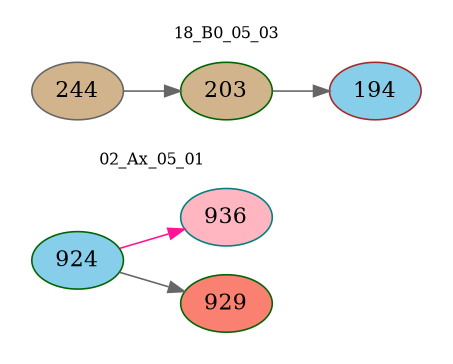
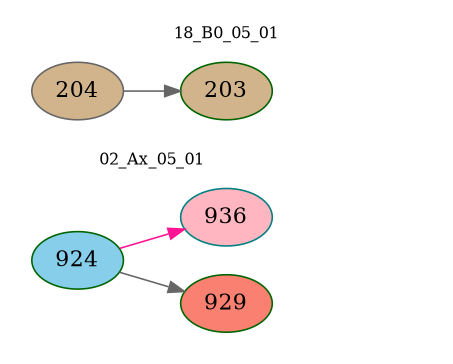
  digraph {
    rankdir=LR
    node [color=darkgreen fillcolor=skyblue style=filled]
    edge [color=gray40]
    n1 [label=924]
    n2 [fillcolor=salmon label=929]
    n3 [color=teal fillcolor=lightpink label=936]
-   n4 [color=gray40 fillcolor=tan label=244]
+   n4 [color=gray40 fillcolor=tan label=204]
    n5 [fillcolor=tan label=203]
-   n6 [color=brown label=194]
    subgraph cluster_1 {
      color=white
      fontsize=10
      label="02_Ax_05_01"
      n1
      n2
      n3
    }
    subgraph cluster_2 {
      color=white
      fontsize=10
-     label="18_B0_05_03"
+     label="18_B0_05_01"
      n4
      n5
-     n6
    }
    n1 -> n2
    n1 -> n3 [color=deeppink]
    n4 -> n5
-   n5 -> n6
  }
